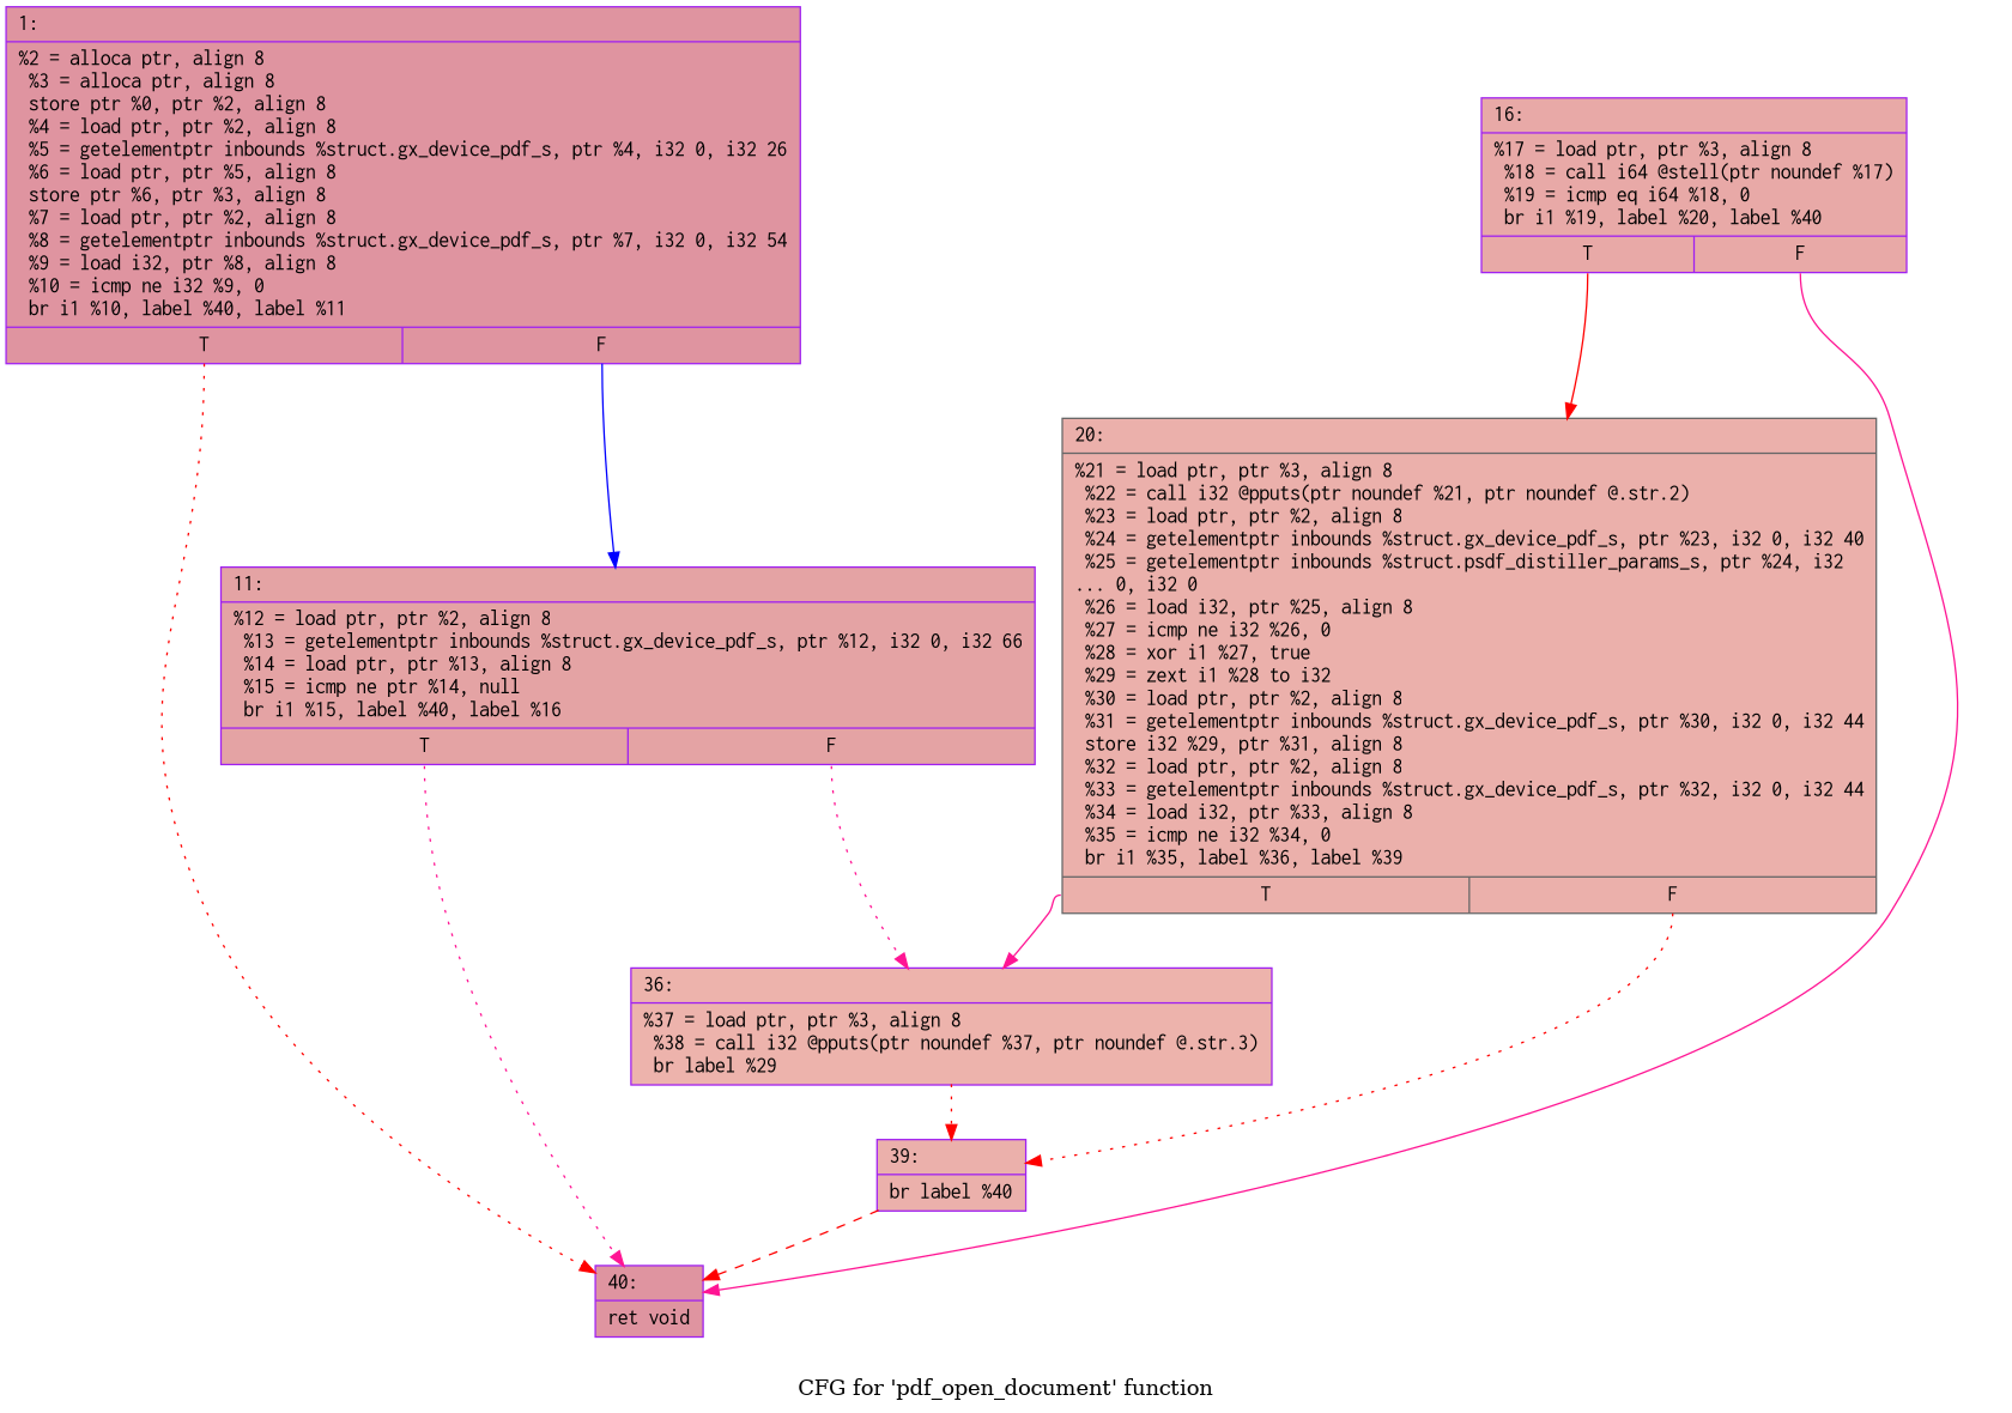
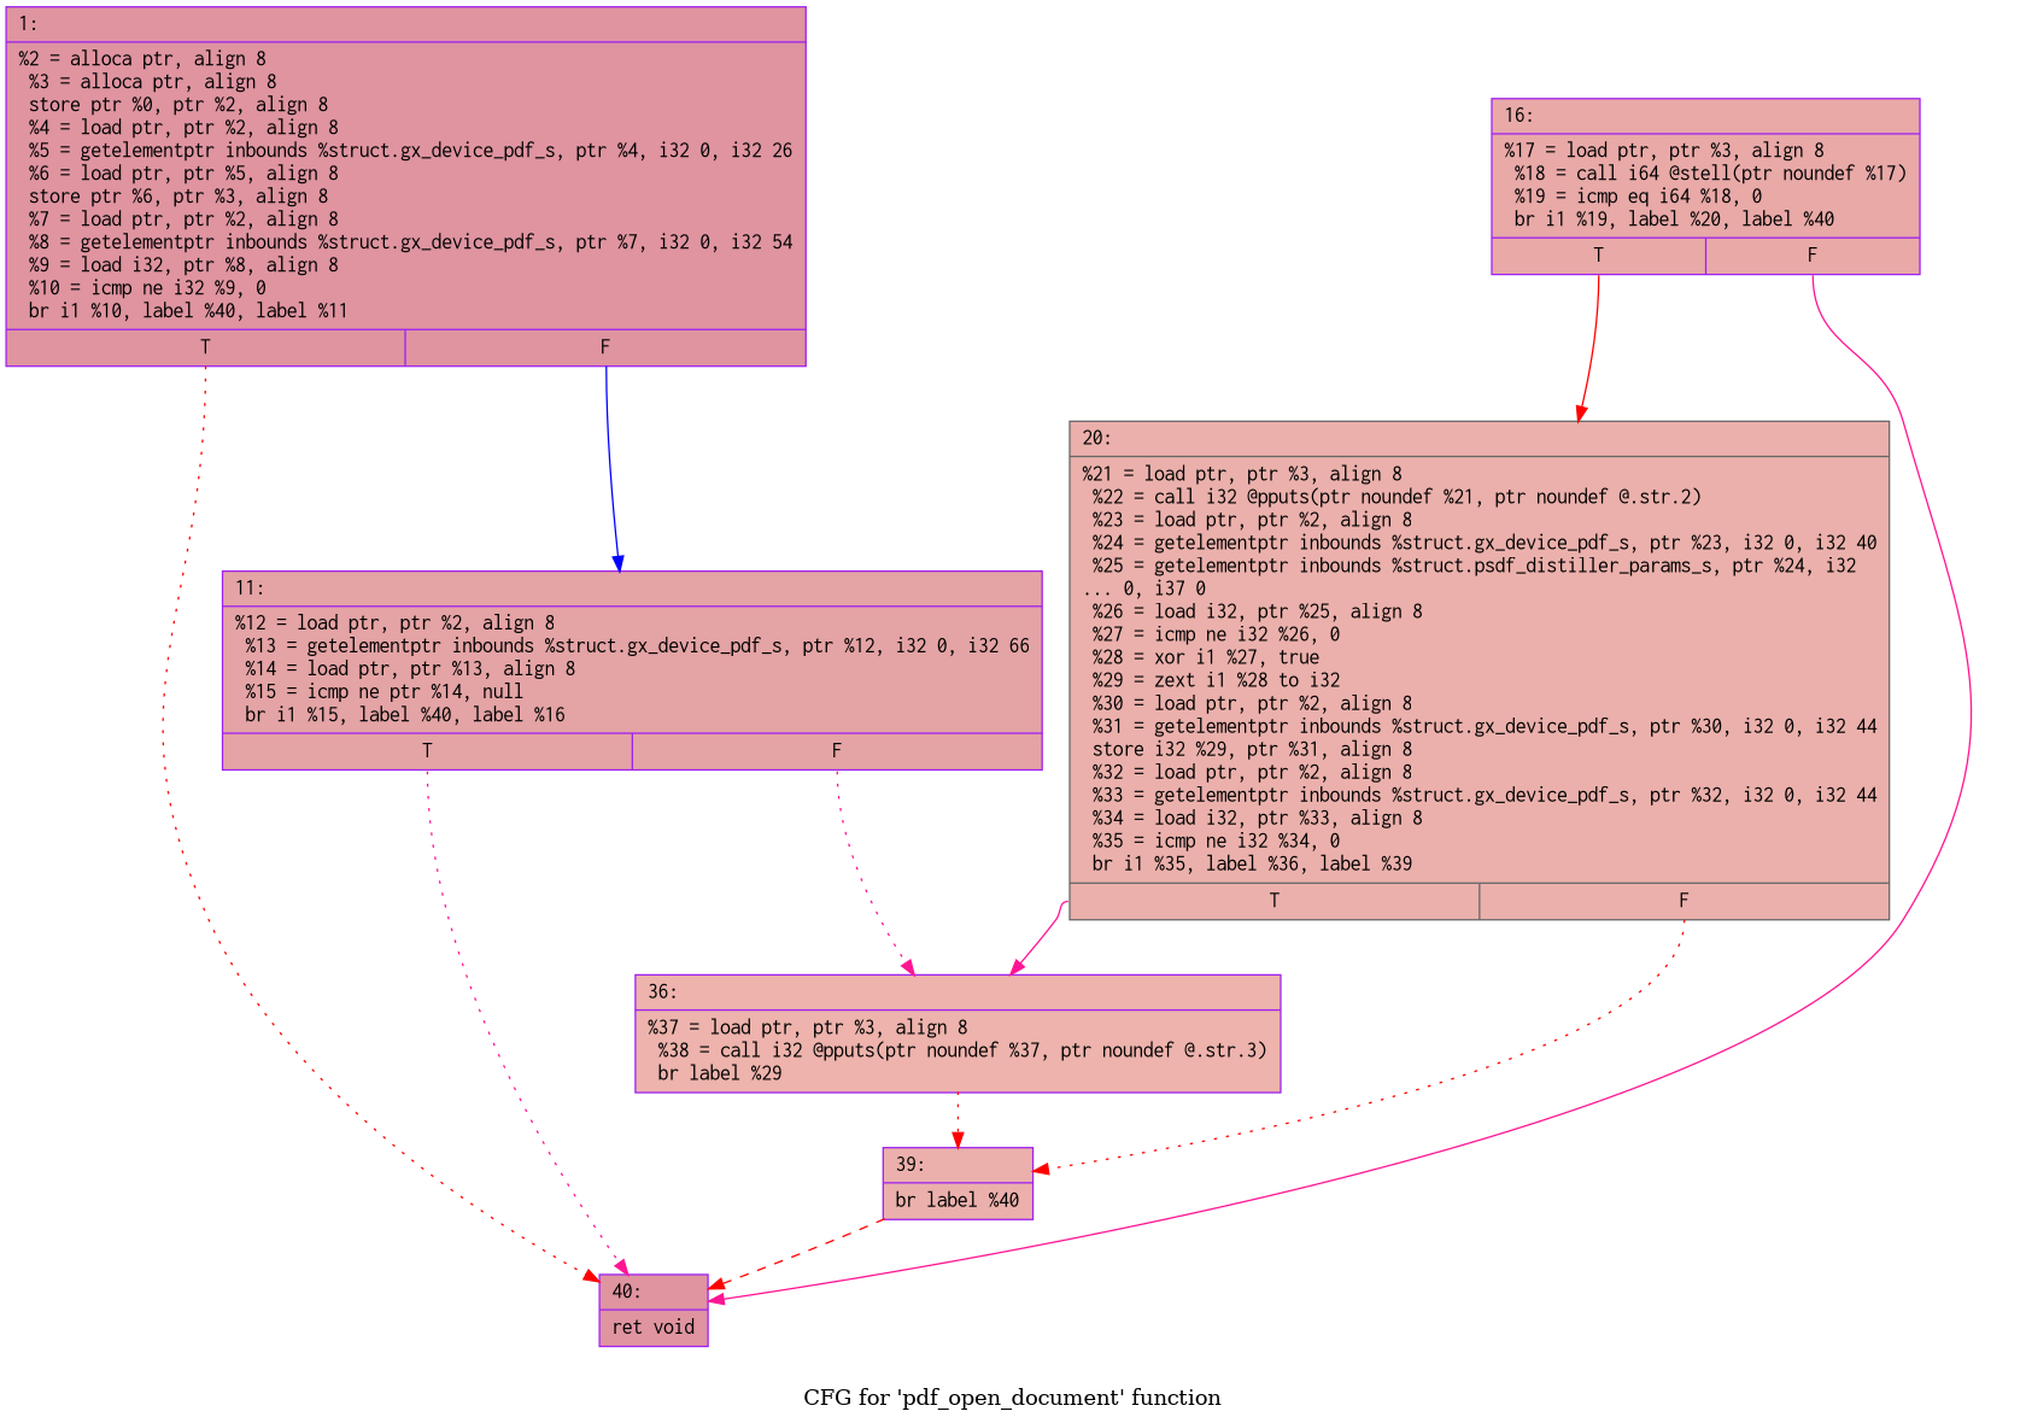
  digraph {
    label="CFG for 'pdf_open_document' function"
    node [color=purple fillcolor="#b70d2870" fontname=Courier shape=record style=filled]
    edge [color=red style=dotted tailport=s0]
    n1 [label="{1:\l|  %2 = alloca ptr, align 8\l  %3 = alloca ptr, align 8\l  store ptr %0, ptr %2, align 8\l  %4 = load ptr, ptr %2, align 8\l  %5 = getelementptr inbounds %struct.gx_device_pdf_s, ptr %4, i32 0, i32 26\l  %6 = load ptr, ptr %5, align 8\l  store ptr %6, ptr %3, align 8\l  %7 = load ptr, ptr %2, align 8\l  %8 = getelementptr inbounds %struct.gx_device_pdf_s, ptr %7, i32 0, i32 54\l  %9 = load i32, ptr %8, align 8\l  %10 = icmp ne i32 %9, 0\l  br i1 %10, label %40, label %11\l|{<s0>T|<s1>F}}"]
    n2 [label="{40:\l|  ret void\l}"]
    n3 [fillcolor="#c32e3170" label="{11:\l|  %12 = load ptr, ptr %2, align 8\l  %13 = getelementptr inbounds %struct.gx_device_pdf_s, ptr %12, i32 0, i32 66\l  %14 = load ptr, ptr %13, align 8\l  %15 = icmp ne ptr %14, null\l  br i1 %15, label %40, label %16\l|{<s0>T|<s1>F}}"]
    n4 [fillcolor="#d6524470" label="{36:\l|  %37 = load ptr, ptr %3, align 8\l  %38 = call i32 @pputs(ptr noundef %37, ptr noundef @.str.3)\l  br label %29\l}"]
    n5 [fillcolor="#ca3b3770" label="{16:\l|  %17 = load ptr, ptr %3, align 8\l  %18 = call i64 @stell(ptr noundef %17)\l  %19 = icmp eq i64 %18, 0\l  br i1 %19, label %20, label %40\l|{<s0>T|<s1>F}}"]
-   n6 [color=gray40 fillcolor="#d24b4070" label="{20:\l|  %21 = load ptr, ptr %3, align 8\l  %22 = call i32 @pputs(ptr noundef %21, ptr noundef @.str.2)\l  %23 = load ptr, ptr %2, align 8\l  %24 = getelementptr inbounds %struct.gx_device_pdf_s, ptr %23, i32 0, i32 40\l  %25 = getelementptr inbounds %struct.psdf_distiller_params_s, ptr %24, i32\l... 0, i32 0\l  %26 = load i32, ptr %25, align 8\l  %27 = icmp ne i32 %26, 0\l  %28 = xor i1 %27, true\l  %29 = zext i1 %28 to i32\l  %30 = load ptr, ptr %2, align 8\l  %31 = getelementptr inbounds %struct.gx_device_pdf_s, ptr %30, i32 0, i32 44\l  store i32 %29, ptr %31, align 8\l  %32 = load ptr, ptr %2, align 8\l  %33 = getelementptr inbounds %struct.gx_device_pdf_s, ptr %32, i32 0, i32 44\l  %34 = load i32, ptr %33, align 8\l  %35 = icmp ne i32 %34, 0\l  br i1 %35, label %36, label %39\l|{<s0>T|<s1>F}}"]
+   n6 [color=gray40 fillcolor="#d24b4070" label="{20:\l|  %21 = load ptr, ptr %3, align 8\l  %22 = call i32 @pputs(ptr noundef %21, ptr noundef @.str.2)\l  %23 = load ptr, ptr %2, align 8\l  %24 = getelementptr inbounds %struct.gx_device_pdf_s, ptr %23, i32 0, i32 40\l  %25 = getelementptr inbounds %struct.psdf_distiller_params_s, ptr %24, i32\l... 0, i37 0\l  %26 = load i32, ptr %25, align 8\l  %27 = icmp ne i32 %26, 0\l  %28 = xor i1 %27, true\l  %29 = zext i1 %28 to i32\l  %30 = load ptr, ptr %2, align 8\l  %31 = getelementptr inbounds %struct.gx_device_pdf_s, ptr %30, i32 0, i32 44\l  store i32 %29, ptr %31, align 8\l  %32 = load ptr, ptr %2, align 8\l  %33 = getelementptr inbounds %struct.gx_device_pdf_s, ptr %32, i32 0, i32 44\l  %34 = load i32, ptr %33, align 8\l  %35 = icmp ne i32 %34, 0\l  br i1 %35, label %36, label %39\l|{<s0>T|<s1>F}}"]
    n7 [fillcolor="#d24b4070" label="{39:\l|  br label %40\l}"]
    n1 -> n2
    n1 -> n3 [color=blue style=solid tailport=s1]
    n3 -> n2 [color=deeppink]
    n3 -> n4 [color=deeppink tailport=s1]
    n4 -> n7
    n5 -> n2 [color=deeppink style=solid tailport=s1]
    n5 -> n6 [style=solid]
    n6 -> n4 [color=deeppink style=solid]
    n6 -> n7 [tailport=s1]
    n7 -> n2 [style=dashed]
  }
